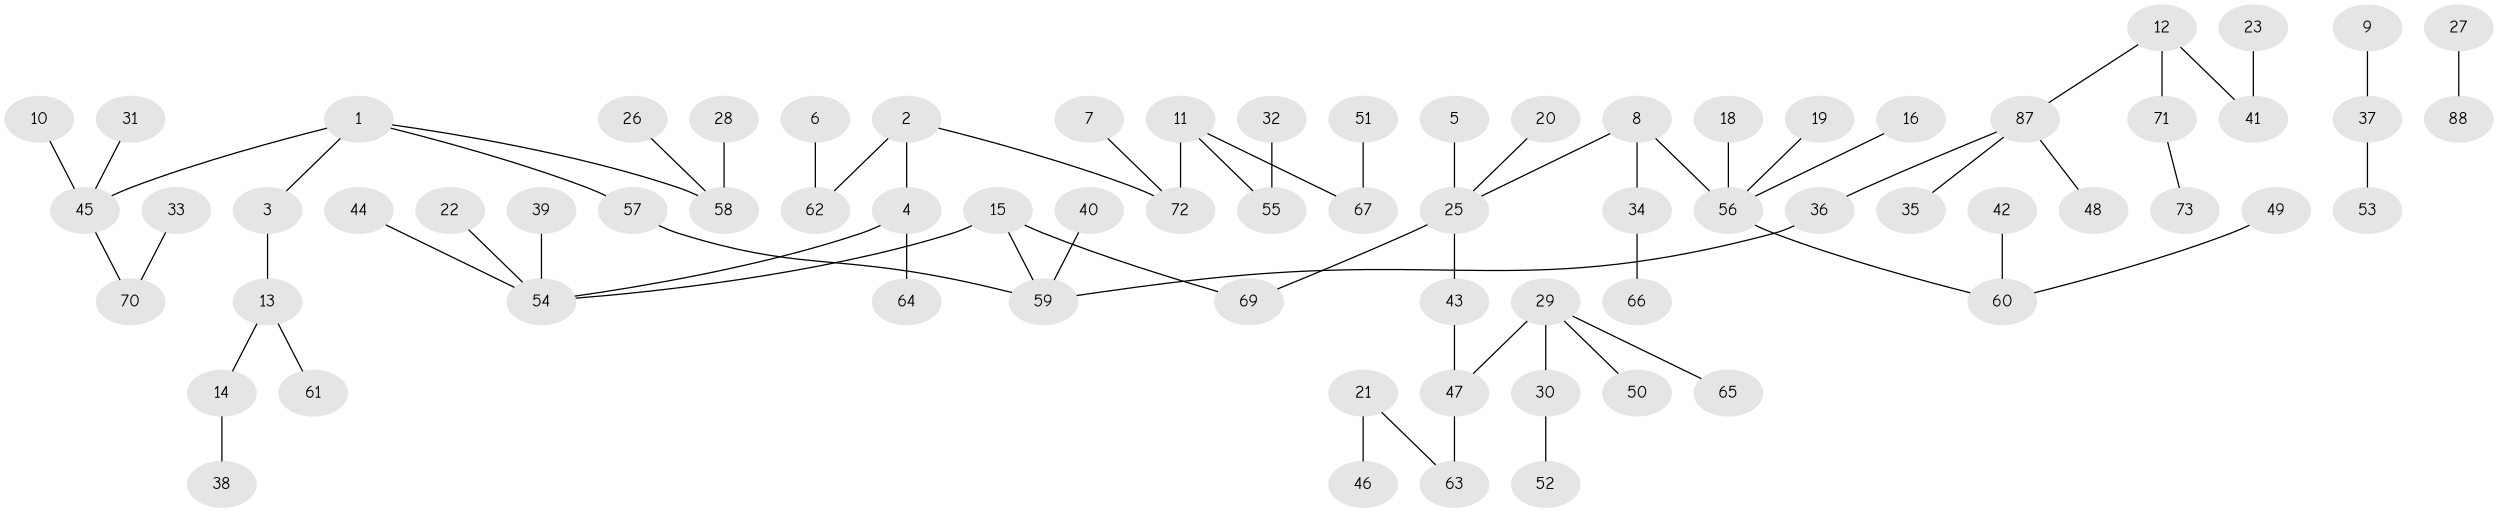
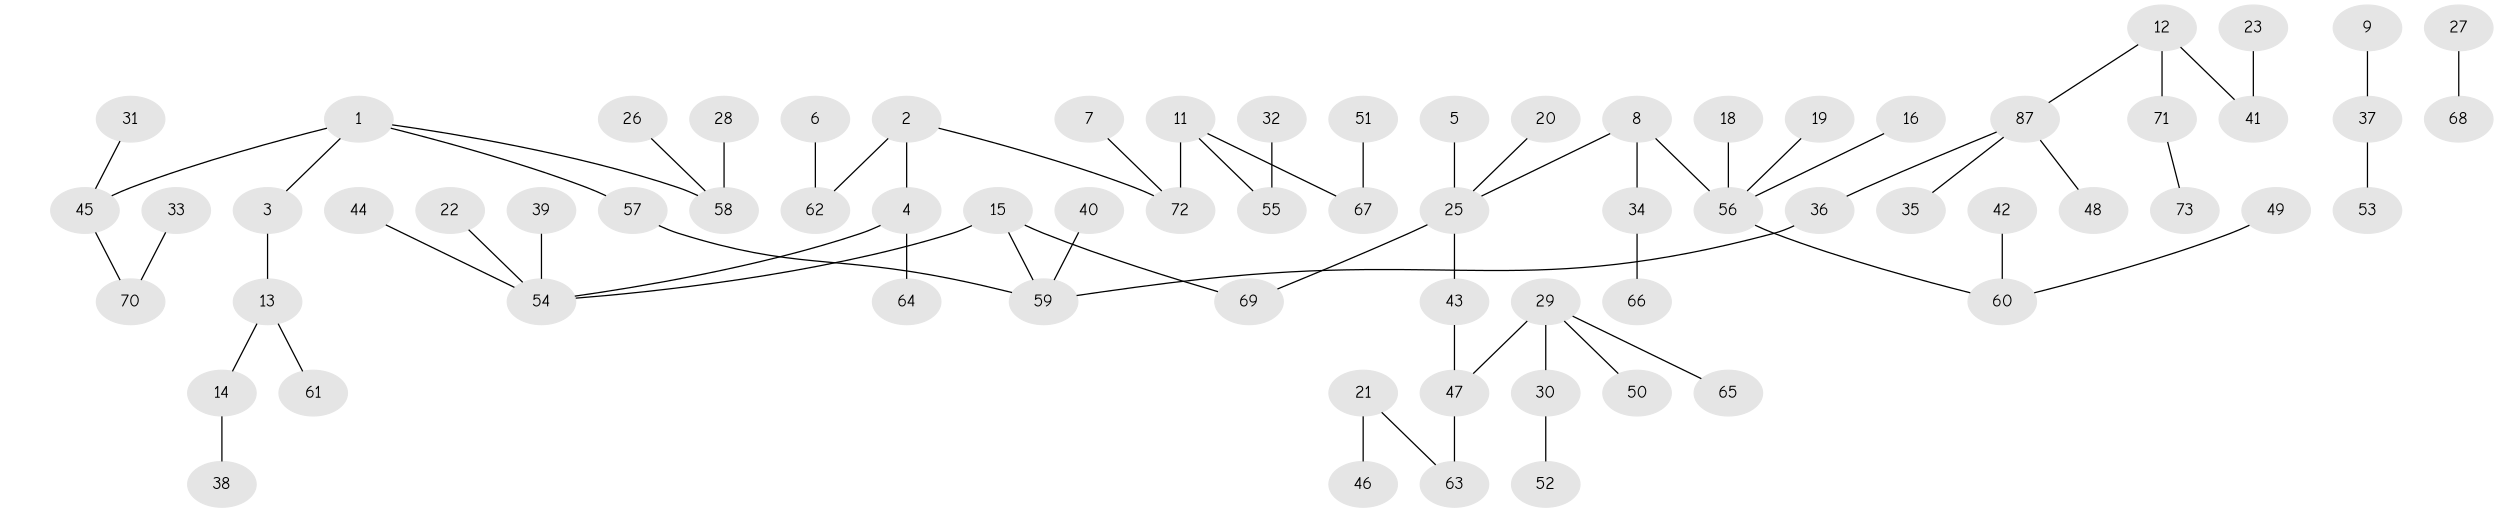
  graph {
    fontname="Comic Neue"
    node [color=gray90 fontname="Comic Neue" style=filled]
    edge [fontname="Comic Neue" weight=1.0]
    1
    3
    45
    58
    57
    13
    15
    54
    59
    69
    70
    2
    4
    62
    72
    64
    14
    61
    5
    25
    43
    6
    7
    8
    34
    56
    66
    60
    9
    37
    53
-   10
    11
    55
    67
    n36 [label=87]
    12
    41
    71
    35
    36
    48
    73
    38
    16
    18
    19
    20
    21
    46
    63
    22
    23
    47
    26
    27
-   68 [label=88]
+   68
    28
    29
    30
    50
    65
    52
    31
    32
    33
    39
    40
    42
    44
    49
    51
    1 -- 3
    1 -- 45
    1 -- 58
    1 -- 57
    3 -- 13
    45 -- 70
    57 -- 59
    13 -- 14
    13 -- 61
    15 -- 54
    15 -- 59
    15 -- 69
    2 -- 4
    2 -- 62
    2 -- 72
    4 -- 54
    4 -- 64
    14 -- 38
    5 -- 25
    25 -- 69
    25 -- 43
    43 -- 47
    6 -- 62
    7 -- 72
    8 -- 25
    8 -- 34
    8 -- 56
    34 -- 66
    56 -- 60
    9 -- 37
    37 -- 53
-   10 -- 45
    11 -- 72
    11 -- 55
    11 -- 67
    n36 -- 35
    n36 -- 36
    n36 -- 48
    12 -- n36
    12 -- 41
    12 -- 71
    71 -- 73
    36 -- 59
    16 -- 56
    18 -- 56
    19 -- 56
    20 -- 25
    21 -- 46
    21 -- 63
    22 -- 54
    23 -- 41
    47 -- 63
    26 -- 58
    27 -- 68
    28 -- 58
    29 -- 47
    29 -- 30
    29 -- 50
    29 -- 65
    30 -- 52
    31 -- 45
    32 -- 55
    33 -- 70
    39 -- 54
    40 -- 59
    42 -- 60
    44 -- 54
    49 -- 60
    51 -- 67
  }
